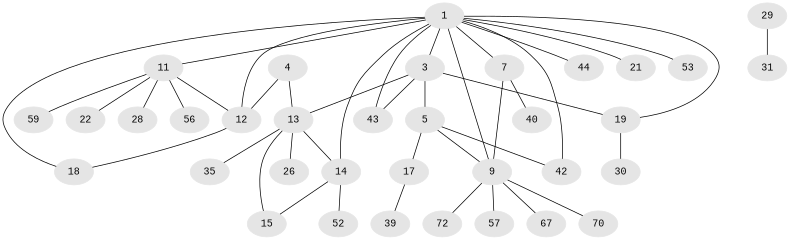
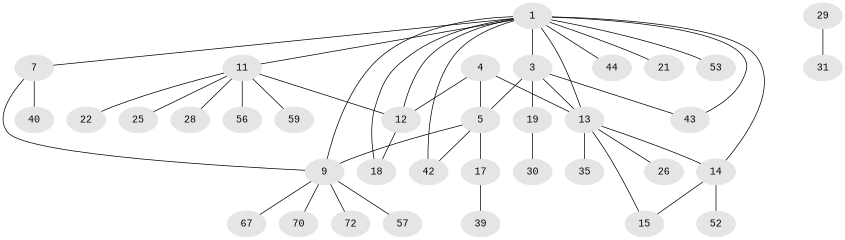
  graph {
    fontname="Liberation Mono"
    node [color=gray90 fontname="Liberation Mono" style=filled]
    edge [fontname="Liberation Mono"]
    1 [super="+8+2"]
    3 [super="+41"]
    7 [super="+57+45"]
    9
    11
    12
    13 [super="+23+24+64+65"]
    14 [super="+27"]
    18 [super="+32"]
    42
    43
    44
    n13 [label=21]
    53
    5 [super="+6"]
    19
    40 [super="+62"]
    n18 [label=57]
    67
    70
    n21 [label=72]
    22 [super="+69+33"]
+   25 [super="+72"]
    28
    56
    59 [super="+71"]
    15 [super="+54"]
    26 [super="+48"]
    35 [super="+63"]
    52
    17 [super="+36"]
    30
    4 [super="+38+49+16+20+21"]
    39
    29 [super="+68"]
    31
    1 -- 3 [weight=2]
    1 -- 7
    1 -- 9
    1 -- 11
    1 -- 12
-   1 -- 19
+   1 -- 13
    1 -- 14
    1 -- 18
    1 -- 42
    1 -- 43
    1 -- 44
    1 -- n13
    1 -- 53
    3 -- 13
    3 -- 43
    3 -- 5
    3 -- 19
    7 -- 9
    7 -- 40
    9 -- n18
    9 -- 67
    9 -- 70
    9 -- n21
    11 -- 12
    11 -- 22
+   11 -- 25
    11 -- 28
    11 -- 56
    11 -- 59
    12 -- 18
    13 -- 14
    13 -- 15
    13 -- 26
    13 -- 35
    14 -- 15
    14 -- 52
    5 -- 9
    5 -- 42
    5 -- 17
    19 -- 30
    17 -- 39
    4 -- 12
    4 -- 13
+   4 -- 5 [weight=2]
    29 -- 31
  }
